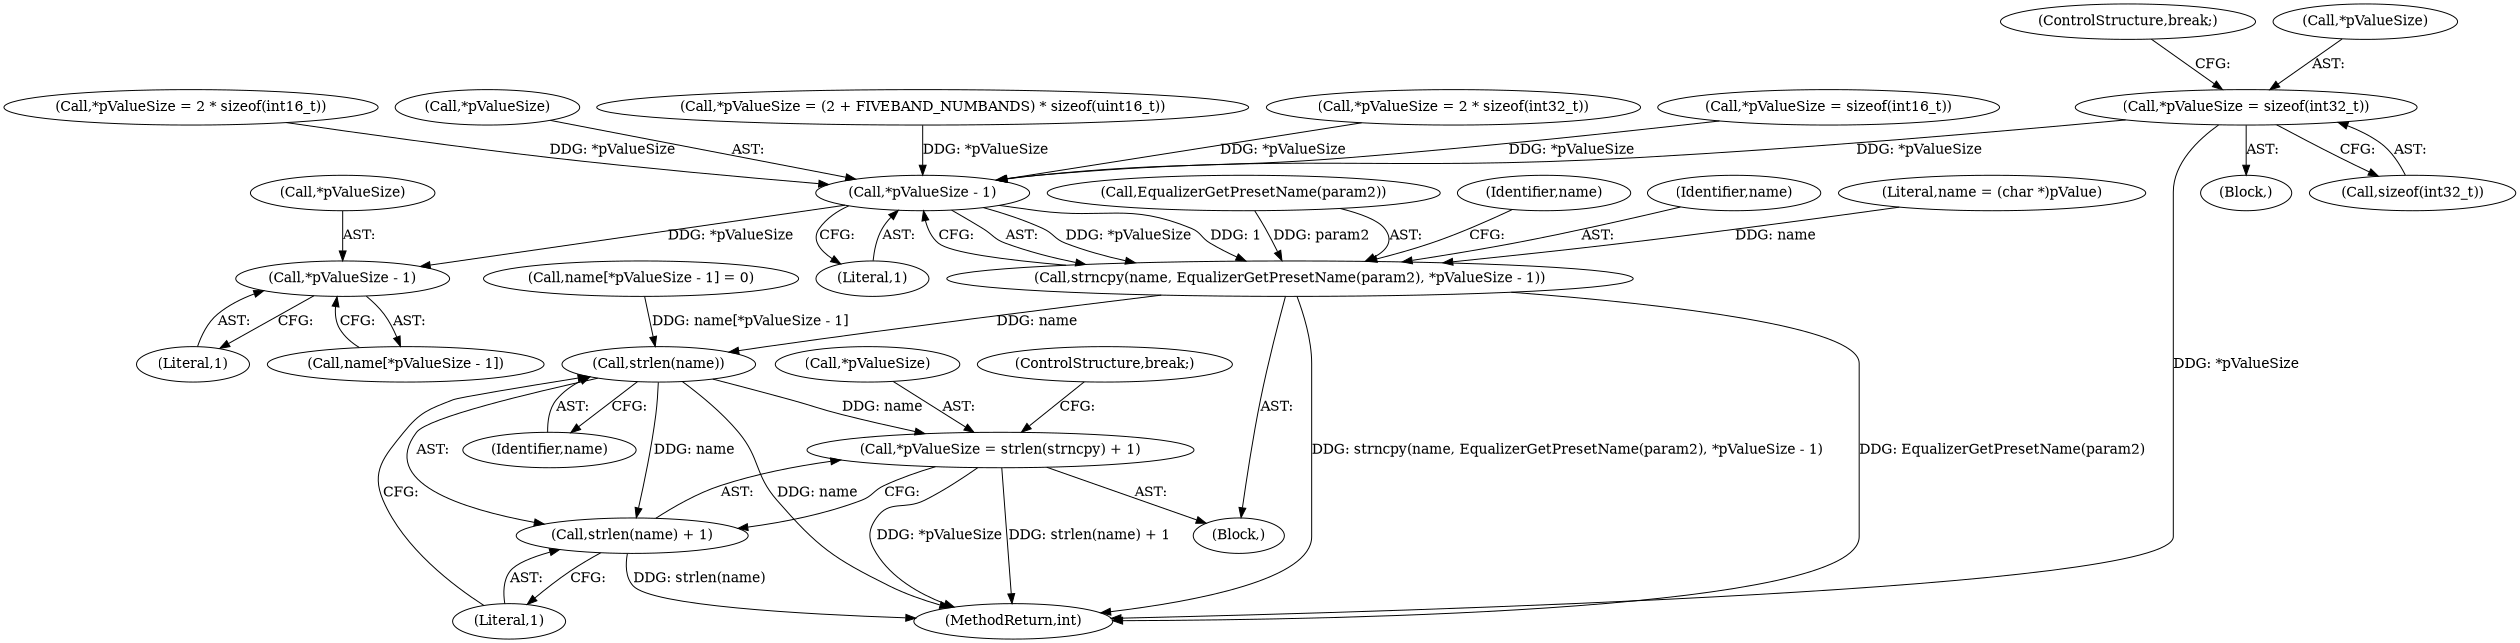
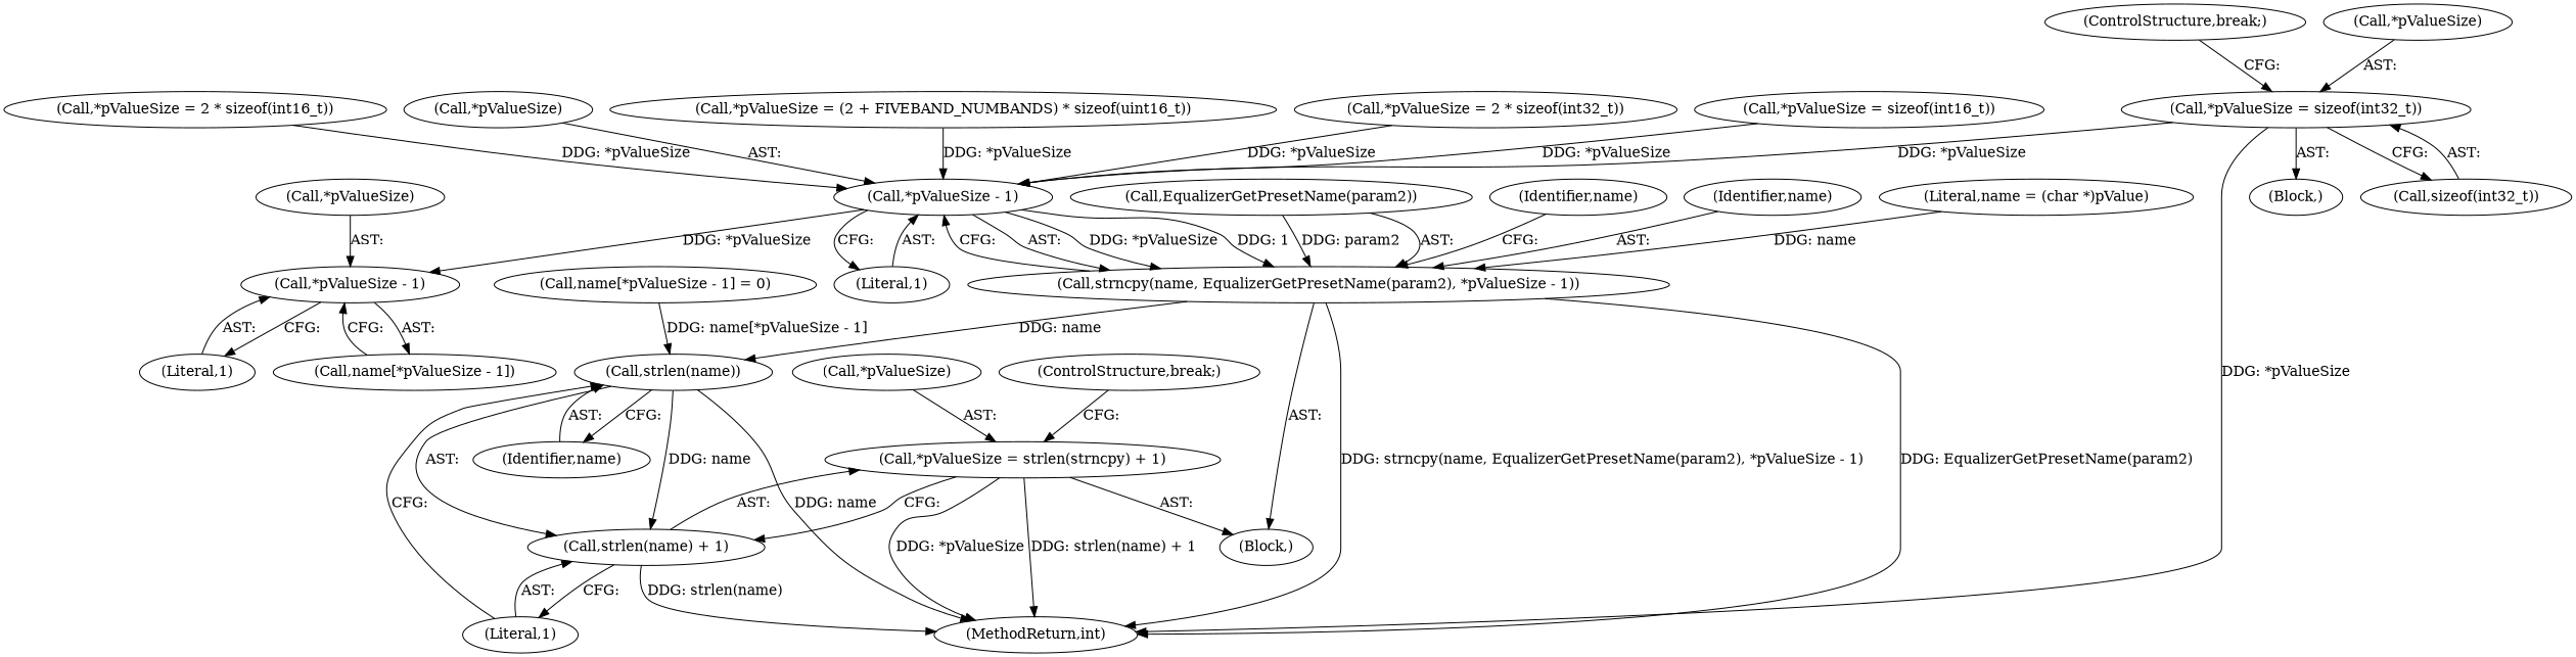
  digraph {
    n1 [label="(Call,*pValueSize = sizeof(int32_t))"]
    n2 [label="(Call,*pValueSize - 1)"]
    n3 [label="(Block,)"]
    n4 [label="(MethodReturn,int)"]
    n5 [label="(Call,sizeof(int32_t))"]
    n6 [label="(Call,strncpy(name, EqualizerGetPresetName(param2), *pValueSize - 1))"]
    n7 [label="(Call,*pValueSize - 1)"]
    n8 [label="(Literal,1)"]
    n9 [label="(Call,strlen(name))"]
    n10 [label="(Block,)"]
    n11 [label="(Call,name[*pValueSize - 1])"]
    n12 [label="(Literal,1)"]
    n13 [label="(Call,*pValueSize = strlen(strncpy) + 1)"]
    n14 [label="(Call,strlen(name) + 1)"]
    n15 [label="(Identifier,name)"]
    n16 [label="(Literal,1)"]
    n17 [label="(ControlStructure,break;)"]
    n18 [label="(ControlStructure,break;)"]
    n19 [label="(Call,*pValueSize = 2 * sizeof(int32_t))"]
    n20 [label="(Call,*pValueSize = sizeof(int16_t))"]
    n21 [label="(Literal,name = (char *)pValue)"]
    n22 [label="(Call,EqualizerGetPresetName(param2))"]
    n23 [label="(Call,*pValueSize = 2 * sizeof(int16_t))"]
    n24 [label="(Call,name[*pValueSize - 1] = 0)"]
    n25 [label="(Call,*pValueSize)"]
    n26 [label="(Call,*pValueSize = (2 + FIVEBAND_NUMBANDS) * sizeof(uint16_t))"]
    n27 [label="(Identifier,name)"]
    n28 [label="(Identifier,name)"]
    n29 [label="(Call,*pValueSize)"]
    n30 [label="(Call,*pValueSize)"]
    n31 [label="(Call,*pValueSize)"]
    n1 -> n2 [label="DDG: *pValueSize"]
    n1 -> n3 [label="AST: "]
    n1 -> n4 [label="DDG: *pValueSize"]
    n1 -> n5 [label="CFG: "]
    n2 -> n6 [label="AST: "]
    n2 -> n6 [label="DDG: *pValueSize"]
    n2 -> n6 [label="DDG: 1"]
    n2 -> n7 [label="DDG: *pValueSize"]
    n2 -> n8 [label="CFG: "]
    n5 -> n1 [label="AST: "]
    n6 -> n2 [label="CFG: "]
    n6 -> n4 [label="DDG: EqualizerGetPresetName(param2)"]
    n6 -> n4 [label="DDG: strncpy(name, EqualizerGetPresetName(param2), *pValueSize - 1)"]
    n6 -> n9 [label="DDG: name"]
    n6 -> n10 [label="AST: "]
    n7 -> n11 [label="AST: "]
    n7 -> n12 [label="CFG: "]
    n8 -> n2 [label="AST: "]
    n9 -> n4 [label="DDG: name"]
-   n9 -> n13 [label="DDG: name"]
    n9 -> n14 [label="AST: "]
    n9 -> n14 [label="DDG: name"]
    n9 -> n15 [label="CFG: "]
    n11 -> n7 [label="CFG: "]
    n12 -> n7 [label="AST: "]
    n13 -> n4 [label="DDG: strlen(name) + 1"]
    n13 -> n4 [label="DDG: *pValueSize"]
    n13 -> n10 [label="AST: "]
    n13 -> n14 [label="CFG: "]
    n14 -> n4 [label="DDG: strlen(name)"]
    n14 -> n13 [label="AST: "]
    n14 -> n16 [label="CFG: "]
    n15 -> n9 [label="AST: "]
    n16 -> n9 [label="CFG: "]
    n16 -> n14 [label="AST: "]
    n17 -> n1 [label="CFG: "]
    n18 -> n13 [label="CFG: "]
    n19 -> n2 [label="DDG: *pValueSize"]
    n20 -> n2 [label="DDG: *pValueSize"]
    n21 -> n6 [label="DDG: name"]
    n22 -> n6 [label="AST: "]
    n22 -> n6 [label="DDG: param2"]
    n23 -> n2 [label="DDG: *pValueSize"]
    n24 -> n9 [label="DDG: name[*pValueSize - 1]"]
    n25 -> n2 [label="AST: "]
    n26 -> n2 [label="DDG: *pValueSize"]
    n27 -> n6 [label="CFG: "]
    n28 -> n6 [label="AST: "]
    n29 -> n1 [label="AST: "]
    n30 -> n13 [label="AST: "]
    n31 -> n7 [label="AST: "]
  }
